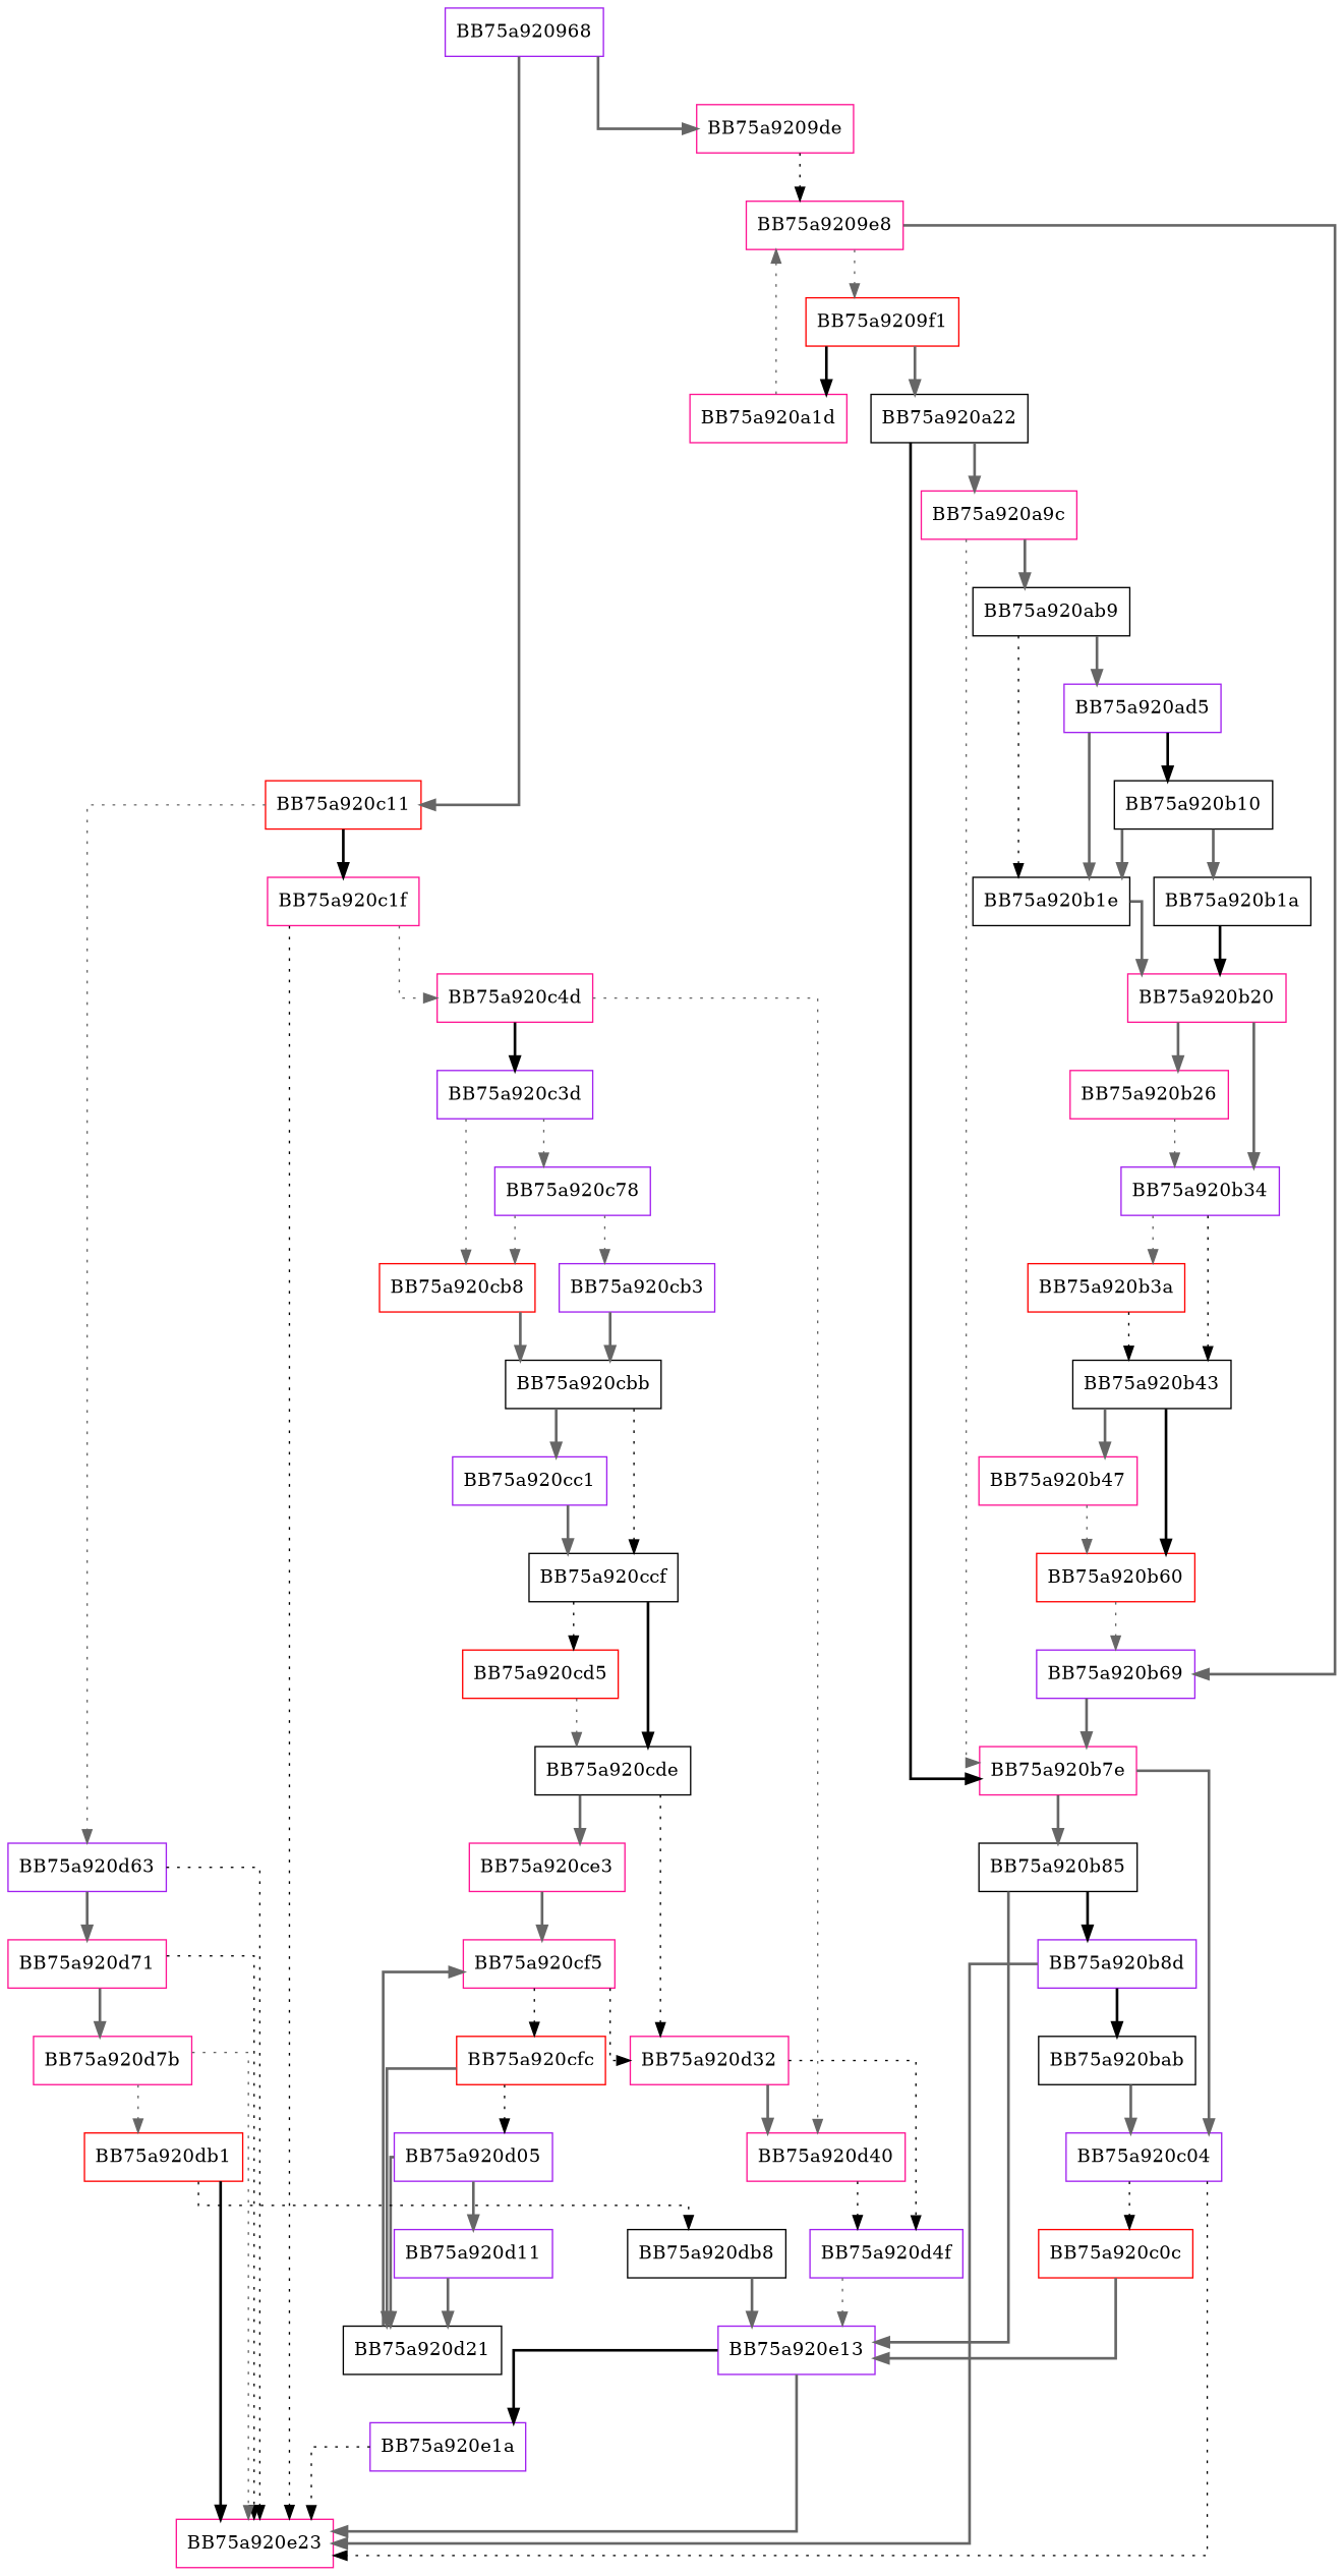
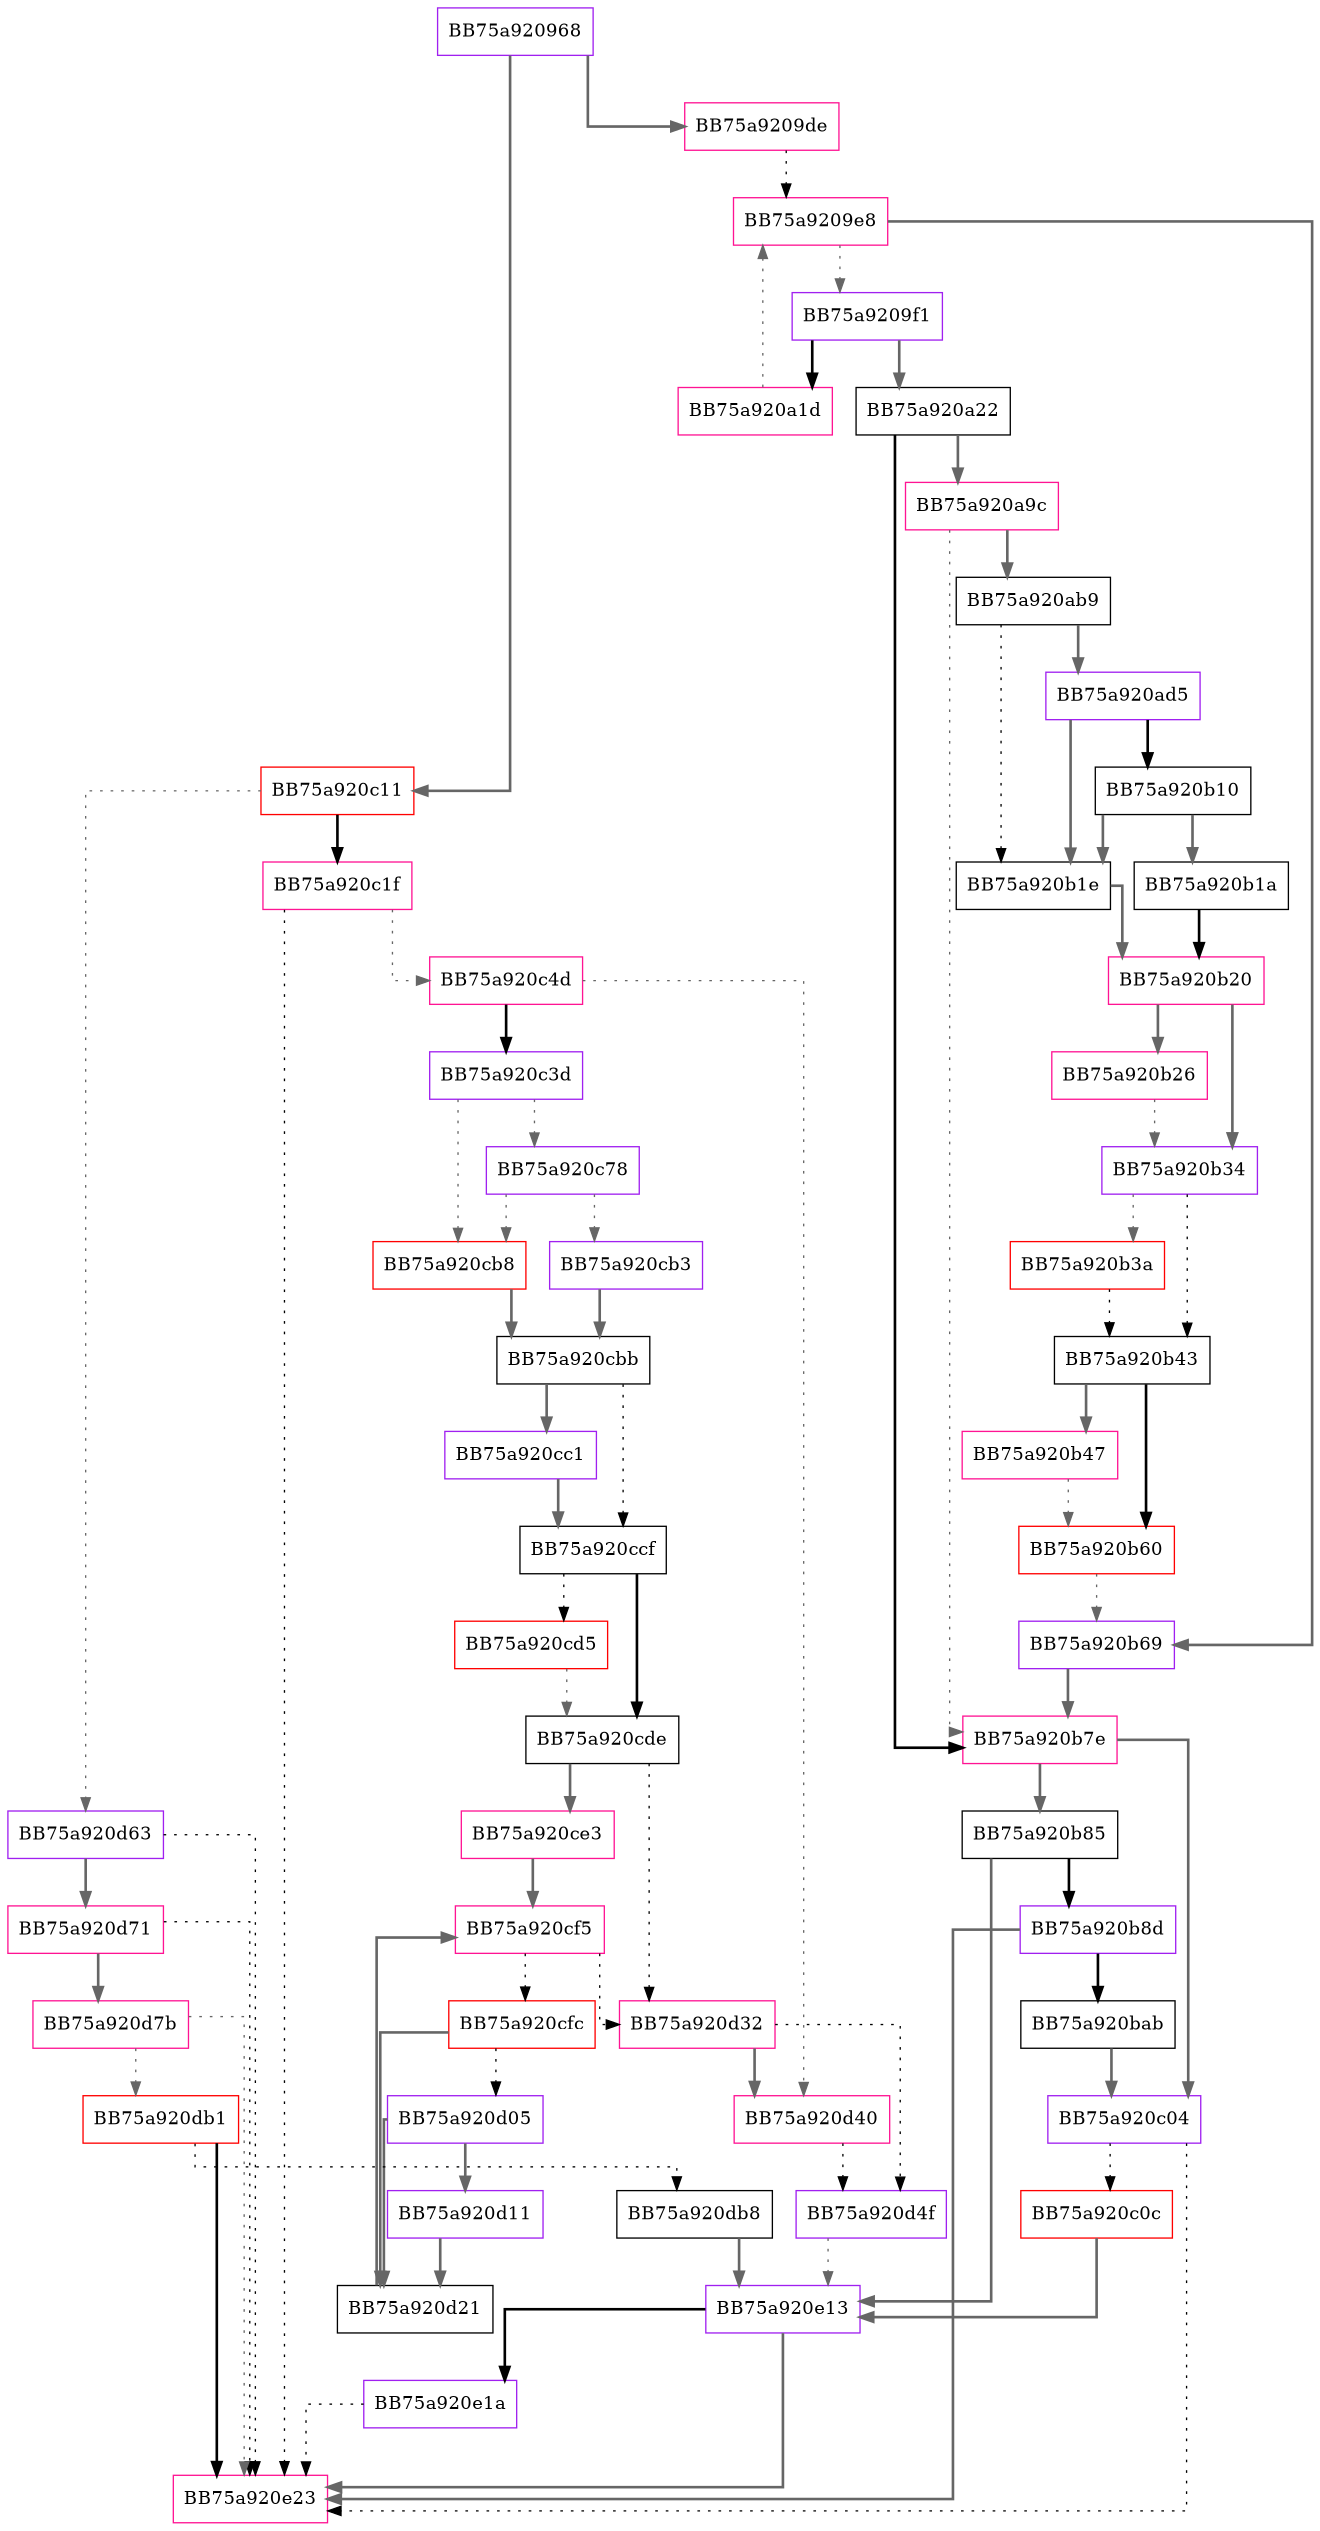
  digraph {
    splines=ortho
    node [color=deeppink shape=box]
    edge [color=gray40 style=bold]
    BB75a920968 [color=purple]
    BB75a920c11 [color=red]
    BB75a9209de
    BB75a920d63 [color=purple]
    BB75a920c1f
    BB75a9209e8
    BB75a920e23
    BB75a920d71
    BB75a920c4d
    BB75a920b69 [color=purple]
-   BB75a9209f1 [color=red]
+   BB75a9209f1 [color=purple]
    BB75a920b7e
    BB75a920a22 [color=black]
    BB75a920a1d
    BB75a920c04 [color=purple]
    BB75a920b85 [color=black]
    BB75a920a9c
    BB75a920ab9 [color=black]
    BB75a920c0c [color=red]
    BB75a920e13 [color=purple]
    BB75a920b8d [color=purple]
    BB75a920b1e [color=black]
    BB75a920ad5 [color=purple]
    BB75a920b20
    BB75a920b10 [color=black]
    BB75a920b34 [color=purple]
    BB75a920b26
    BB75a920b1a [color=black]
    BB75a920b43 [color=black]
    BB75a920b3a [color=red]
    BB75a920b60 [color=red]
    BB75a920b47
    BB75a920e1a [color=purple]
    BB75a920bab [color=black]
    BB75a920d7b
    BB75a920d40
    n37 [color=purple label=BB75a920c3d]
    BB75a920d4f [color=purple]
    BB75a920cb8 [color=red]
    BB75a920c78 [color=purple]
    BB75a920cbb [color=black]
    BB75a920cb3 [color=purple]
    BB75a920ccf [color=black]
    BB75a920cc1 [color=purple]
    BB75a920cde [color=black]
    BB75a920cd5 [color=red]
    BB75a920d32
    BB75a920ce3
    BB75a920cf5
    BB75a920cfc [color=red]
    BB75a920d21 [color=black]
    BB75a920d05 [color=purple]
    BB75a920d11 [color=purple]
    BB75a920db1 [color=red]
    BB75a920db8 [color=black]
    BB75a920968 -> BB75a920c11
    BB75a920968 -> BB75a9209de
    BB75a920c11 -> BB75a920d63 [style=dotted]
    BB75a920c11 -> BB75a920c1f [color=black]
    BB75a9209de -> BB75a9209e8 [color=black style=dotted]
    BB75a920d63 -> BB75a920e23 [color=black style=dotted]
    BB75a920d63 -> BB75a920d71
    BB75a920c1f -> BB75a920e23 [color=black style=dotted]
    BB75a920c1f -> BB75a920c4d [style=dotted]
    BB75a9209e8 -> BB75a920b69
    BB75a9209e8 -> BB75a9209f1 [style=dotted]
    BB75a920d71 -> BB75a920e23 [color=black style=dotted]
    BB75a920d71 -> BB75a920d7b
    BB75a920c4d -> BB75a920d40 [style=dotted]
    BB75a920c4d -> n37 [color=black]
    BB75a920b69 -> BB75a920b7e
    BB75a9209f1 -> BB75a920a22
    BB75a9209f1 -> BB75a920a1d [color=black]
    BB75a920b7e -> BB75a920c04
    BB75a920b7e -> BB75a920b85
    BB75a920a22 -> BB75a920b7e [color=black]
    BB75a920a22 -> BB75a920a9c
    BB75a920a1d -> BB75a9209e8 [style=dotted]
    BB75a920c04 -> BB75a920e23 [color=black style=dotted]
    BB75a920c04 -> BB75a920c0c [color=black style=dotted]
    BB75a920b85 -> BB75a920e13
    BB75a920b85 -> BB75a920b8d [color=black]
    BB75a920a9c -> BB75a920b7e [style=dotted]
    BB75a920a9c -> BB75a920ab9
    BB75a920ab9 -> BB75a920b1e [color=black style=dotted]
    BB75a920ab9 -> BB75a920ad5
    BB75a920c0c -> BB75a920e13
    BB75a920e13 -> BB75a920e23
    BB75a920e13 -> BB75a920e1a [color=black]
    BB75a920b8d -> BB75a920e23
    BB75a920b8d -> BB75a920bab [color=black]
    BB75a920b1e -> BB75a920b20
    BB75a920ad5 -> BB75a920b1e
    BB75a920ad5 -> BB75a920b10 [color=black]
    BB75a920b20 -> BB75a920b34
    BB75a920b20 -> BB75a920b26
    BB75a920b10 -> BB75a920b1e
    BB75a920b10 -> BB75a920b1a
    BB75a920b34 -> BB75a920b43 [color=black style=dotted]
    BB75a920b34 -> BB75a920b3a [style=dotted]
    BB75a920b26 -> BB75a920b34 [style=dotted]
    BB75a920b1a -> BB75a920b20 [color=black]
    BB75a920b43 -> BB75a920b60 [color=black]
    BB75a920b43 -> BB75a920b47
    BB75a920b3a -> BB75a920b43 [color=black style=dotted]
    BB75a920b60 -> BB75a920b69 [style=dotted]
    BB75a920b47 -> BB75a920b60 [style=dotted]
    BB75a920e1a -> BB75a920e23 [color=black style=dotted]
    BB75a920bab -> BB75a920c04
    BB75a920d7b -> BB75a920e23 [style=dotted]
    BB75a920d7b -> BB75a920db1 [style=dotted]
    BB75a920d40 -> BB75a920d4f [color=black style=dotted]
    n37 -> BB75a920cb8 [style=dotted]
    n37 -> BB75a920c78 [style=dotted]
    BB75a920d4f -> BB75a920e13 [style=dotted]
    BB75a920cb8 -> BB75a920cbb
    BB75a920c78 -> BB75a920cb8 [style=dotted]
    BB75a920c78 -> BB75a920cb3 [style=dotted]
    BB75a920cbb -> BB75a920ccf [color=black style=dotted]
    BB75a920cbb -> BB75a920cc1
    BB75a920cb3 -> BB75a920cbb
    BB75a920ccf -> BB75a920cde [color=black]
    BB75a920ccf -> BB75a920cd5 [color=black style=dotted]
    BB75a920cc1 -> BB75a920ccf
    BB75a920cde -> BB75a920d32 [color=black style=dotted]
    BB75a920cde -> BB75a920ce3
    BB75a920cd5 -> BB75a920cde [style=dotted]
    BB75a920d32 -> BB75a920d40
    BB75a920d32 -> BB75a920d4f [color=black style=dotted]
    BB75a920ce3 -> BB75a920cf5
    BB75a920cf5 -> BB75a920d32 [color=black style=dotted]
    BB75a920cf5 -> BB75a920cfc [color=black style=dotted]
    BB75a920cfc -> BB75a920d21
    BB75a920cfc -> BB75a920d05 [color=black style=dotted]
    BB75a920d21 -> BB75a920cf5
    BB75a920d05 -> BB75a920d21
    BB75a920d05 -> BB75a920d11
    BB75a920d11 -> BB75a920d21
    BB75a920db1 -> BB75a920e23 [color=black]
    BB75a920db1 -> BB75a920db8 [color=black style=dotted]
    BB75a920db8 -> BB75a920e13
  }
